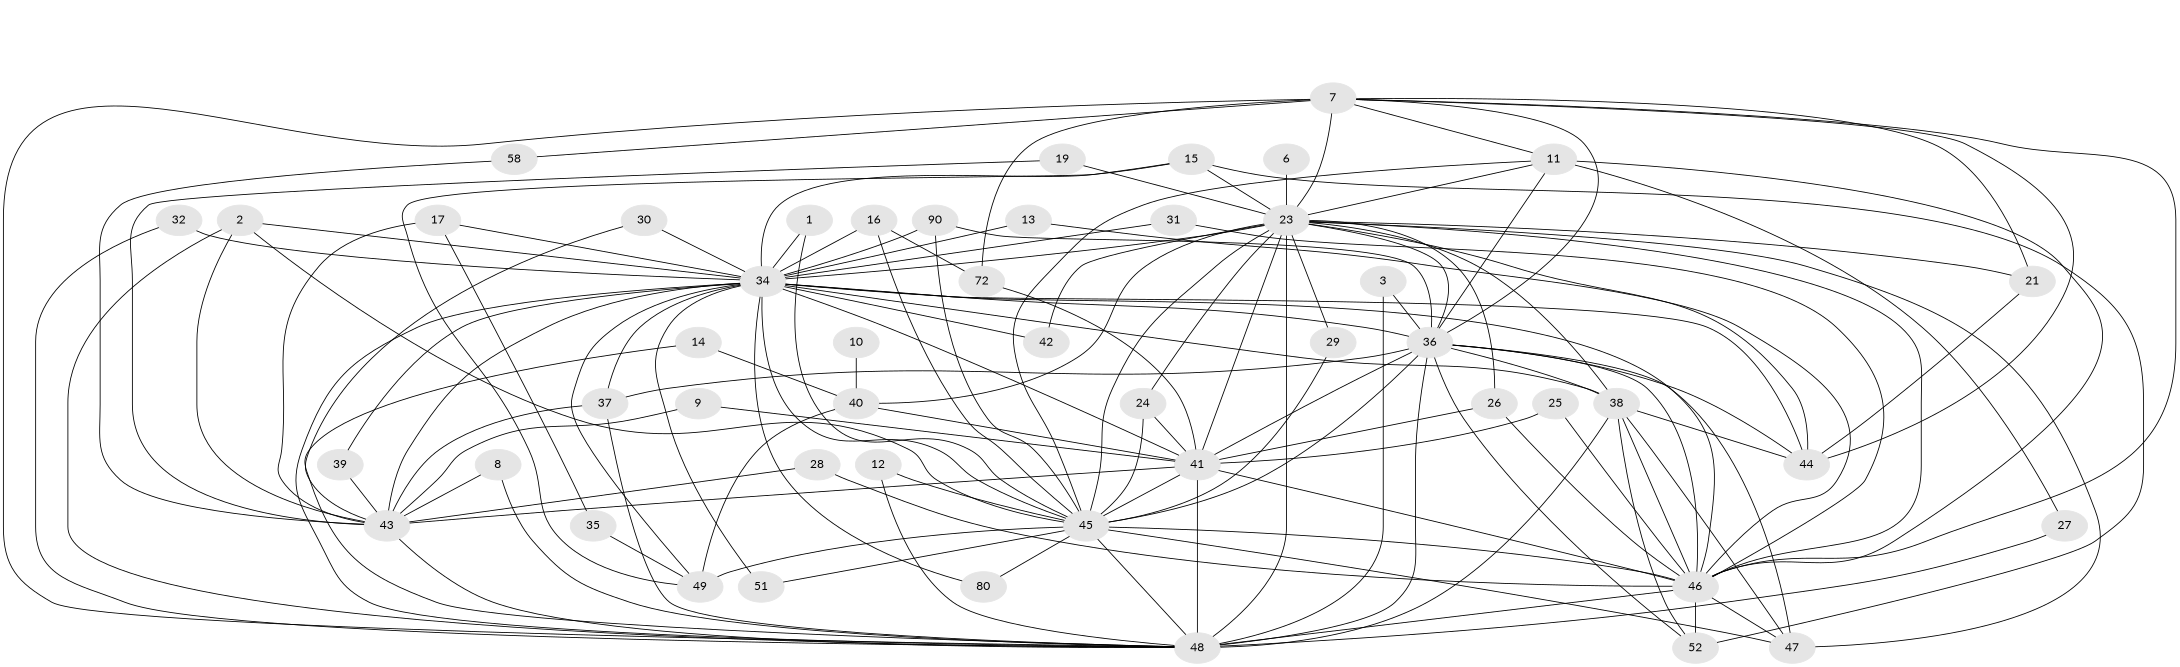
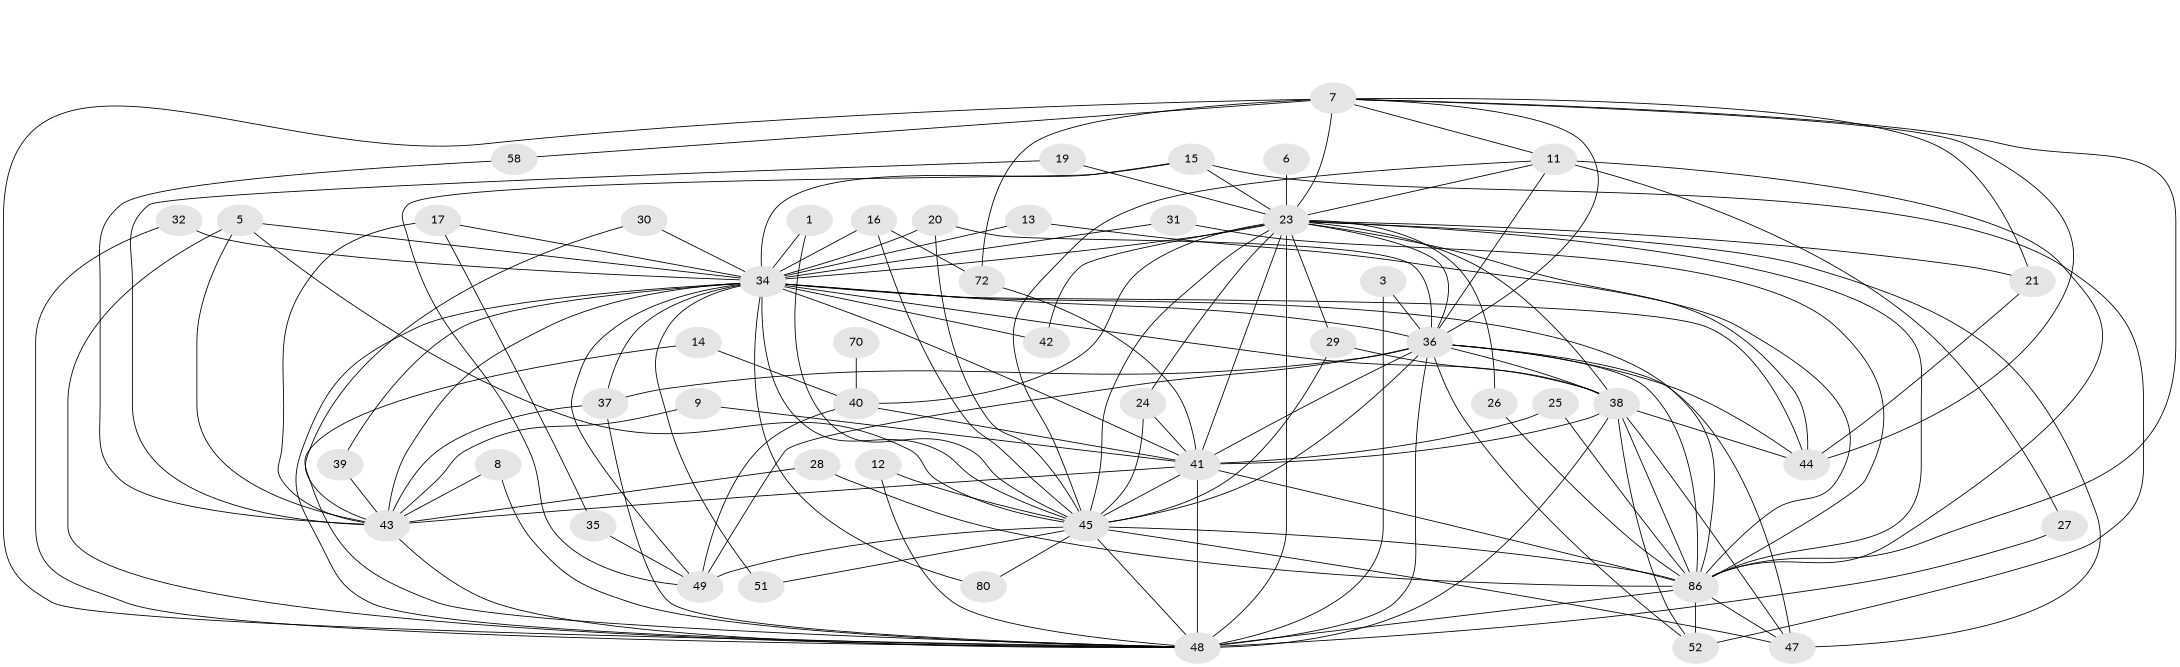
  graph {
    fontname=Lato
    node [color=gray90 fontname=Lato style=filled]
    edge [fontname=Lato weight=1.0]
    1
    34
    45
    43
    48
    36
    44
-   46
+   46 [label=86]
    41
    49
    38
    42
    37
    39
    n15 [label=80]
    51
    47
-   2
+   2 [label=5]
    3
    52
    24
    6
    23
    21
    40
    26
    29
    7
    11
    n30 [label=58]
    n31 [label=72]
    27
    8
    9
-   10
+   10 [label=70]
    12
    13
    14
    15
    16
    17
    35
    19
-   20 [label=90]
+   20
    25
    28
    30
    31
    32
    1 -- 34
    1 -- 45
    34 -- 45
    34 -- 43
    34 -- 48 [weight=3.0]
    34 -- 36
    34 -- 44
    34 -- 46
    34 -- 41
    34 -- 49
    34 -- 38 [weight=2.0]
    34 -- 42
    34 -- 37
    34 -- 39
    34 -- n15
    34 -- 51
    45 -- 48 [weight=2.0]
    45 -- 46
    45 -- 49 [weight=2.0]
    45 -- n15
    45 -- 51
    45 -- 47
    43 -- 48
    36 -- 45
    36 -- 48 [weight=2.0]
    36 -- 44
    36 -- 46
    36 -- 41
+   36 -- 49
    36 -- 38
    36 -- 37 [weight=2.0]
    36 -- 47
    36 -- 52
    46 -- 48 [weight=2.0]
    46 -- 47
    46 -- 52 [weight=2.0]
    41 -- 45
    41 -- 43
    41 -- 48 [weight=3.0]
    41 -- 46
    38 -- 48 [weight=2.0]
    38 -- 44
    38 -- 46
-   26 -- 41
+   38 -- 41
    38 -- 47
    38 -- 52
    37 -- 43
    37 -- 48
    39 -- 43
    2 -- 34
    2 -- 45
    2 -- 43
    2 -- 48
    3 -- 48
    3 -- 36
    24 -- 45
    24 -- 41
    6 -- 23 [weight=2.0]
    23 -- 34 [weight=2.0]
    23 -- 45 [weight=3.0]
    23 -- 48 [weight=4.0]
    23 -- 36 [weight=2.0]
    23 -- 44
    23 -- 46 [weight=3.0]
    23 -- 41 [weight=2.0]
    23 -- 38 [weight=2.0]
    23 -- 42
    23 -- 47
    23 -- 24
    23 -- 21
    23 -- 40
    23 -- 26
    23 -- 29
    21 -- 44
    40 -- 41
    40 -- 49
    26 -- 46
    29 -- 45
+   29 -- 38
    7 -- 48 [weight=2.0]
    7 -- 36
    7 -- 44
    7 -- 46
    7 -- 23 [weight=2.0]
    7 -- 21
    7 -- 11
    7 -- n30
    7 -- n31
    11 -- 45
    11 -- 36
    11 -- 46
    11 -- 23
    11 -- 27
    n30 -- 43
    n31 -- 41
    27 -- 48
    8 -- 43
    8 -- 48
    9 -- 43
    9 -- 41
    10 -- 40
    12 -- 45
    12 -- 48
    13 -- 34
    13 -- 46
    14 -- 48
    14 -- 40
    15 -- 34
    15 -- 49
    15 -- 52
    15 -- 23
    16 -- 34
    16 -- 45
    16 -- n31
    17 -- 34 [weight=2.0]
    17 -- 43
    17 -- 35
    35 -- 49
    19 -- 43
    19 -- 23
    20 -- 34
    20 -- 45 [weight=2.0]
    20 -- 36
    25 -- 46
    25 -- 41
    28 -- 43
    28 -- 46
    30 -- 34
    30 -- 43
    31 -- 34
    31 -- 46
    32 -- 34
    32 -- 48
  }
